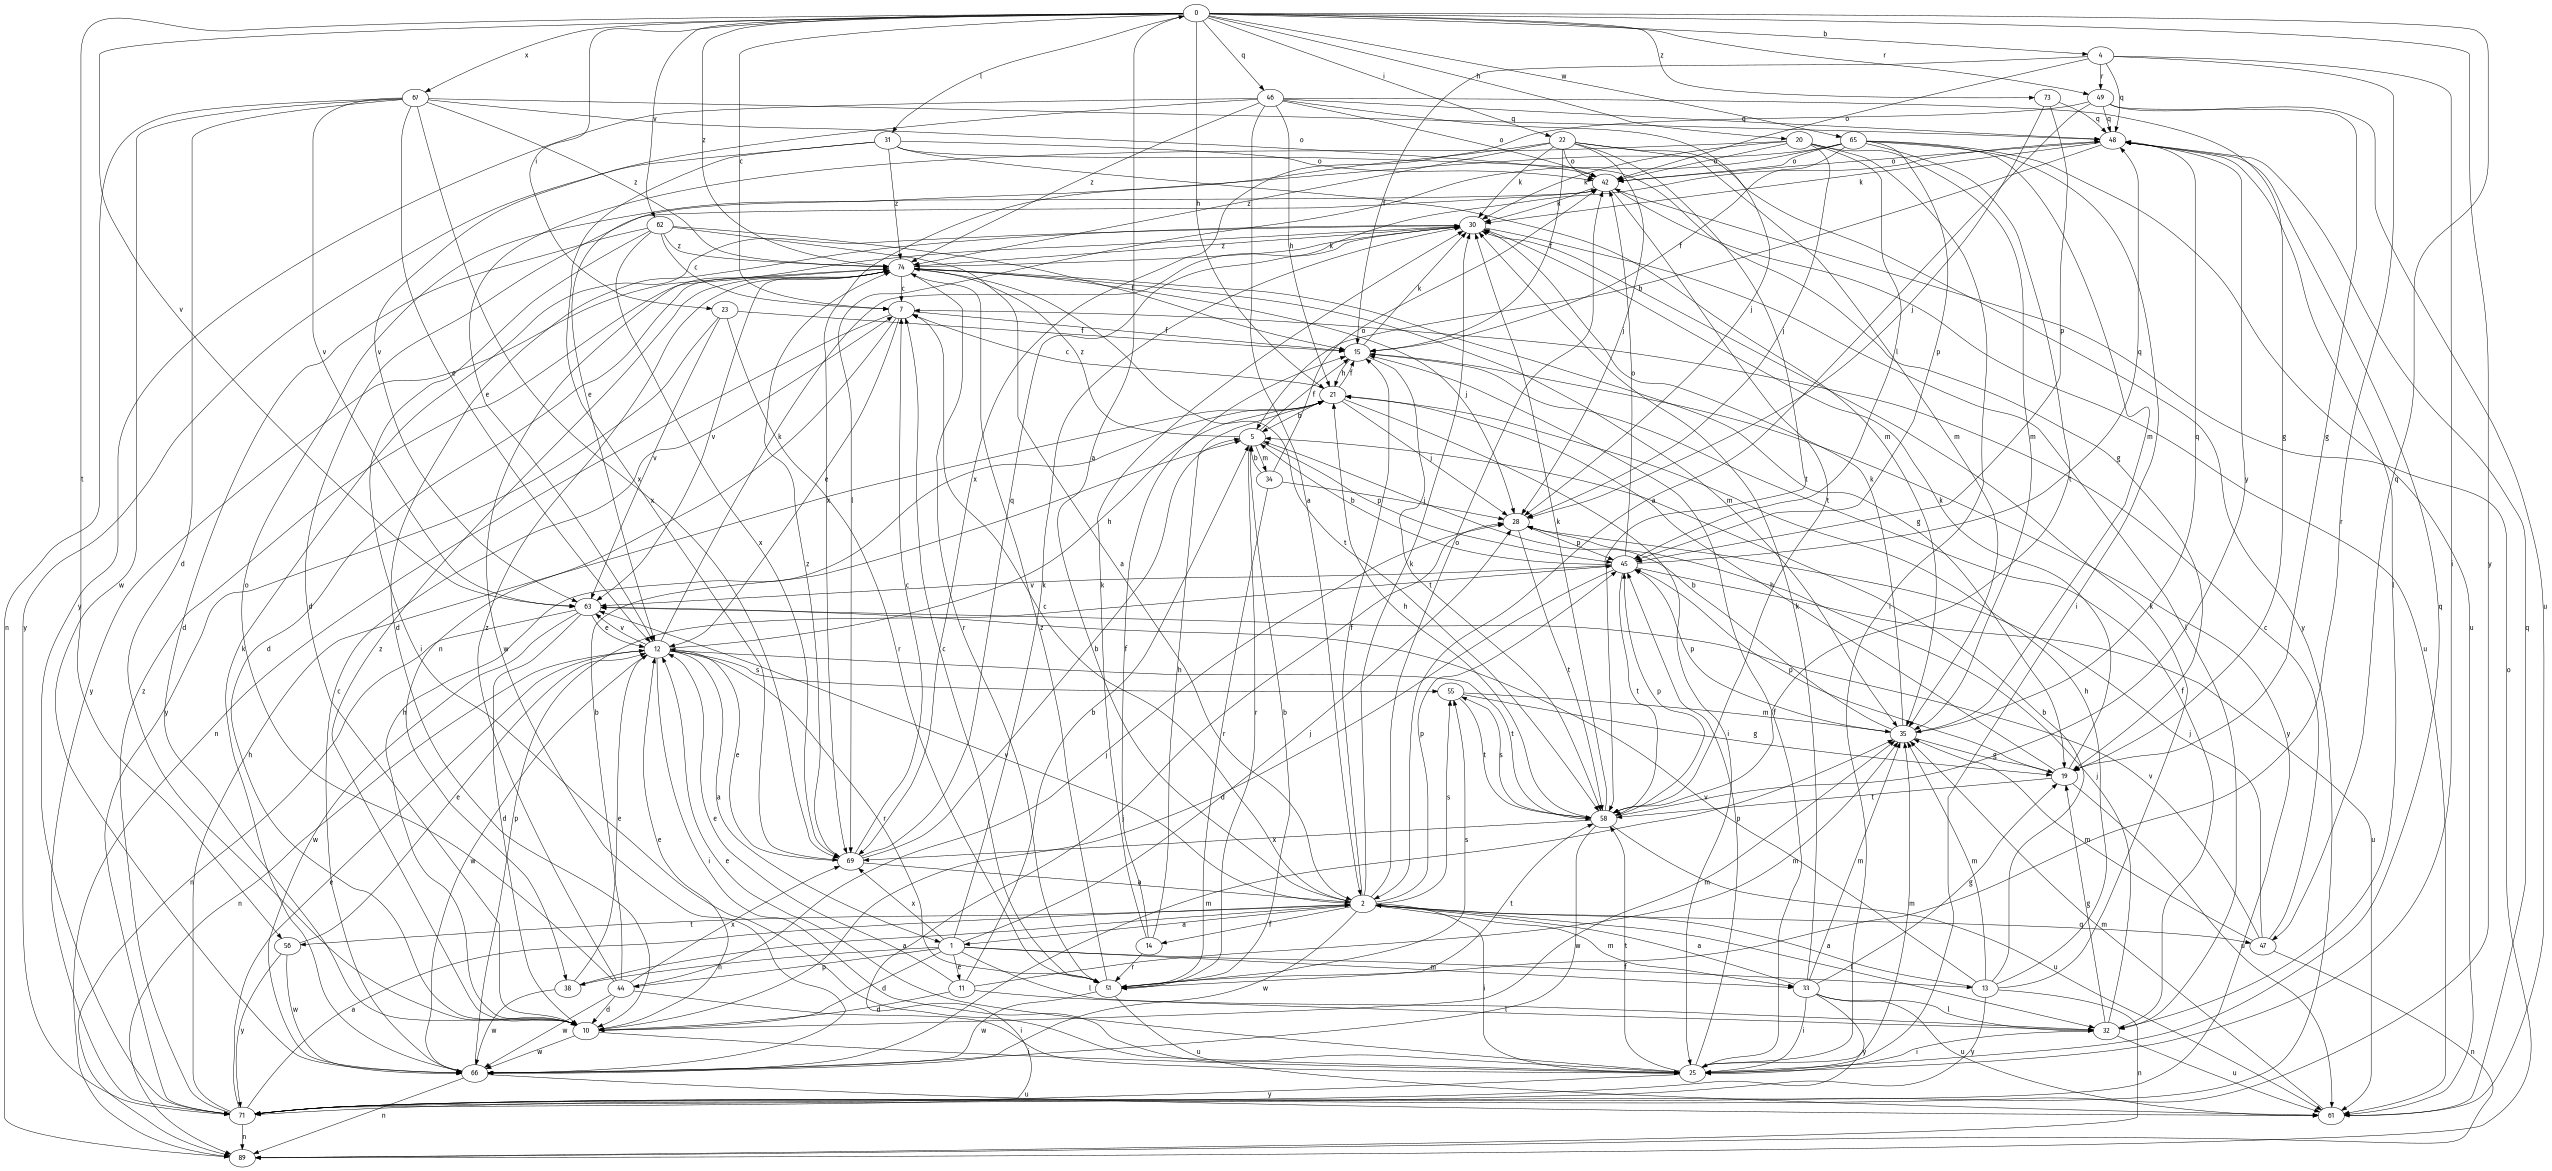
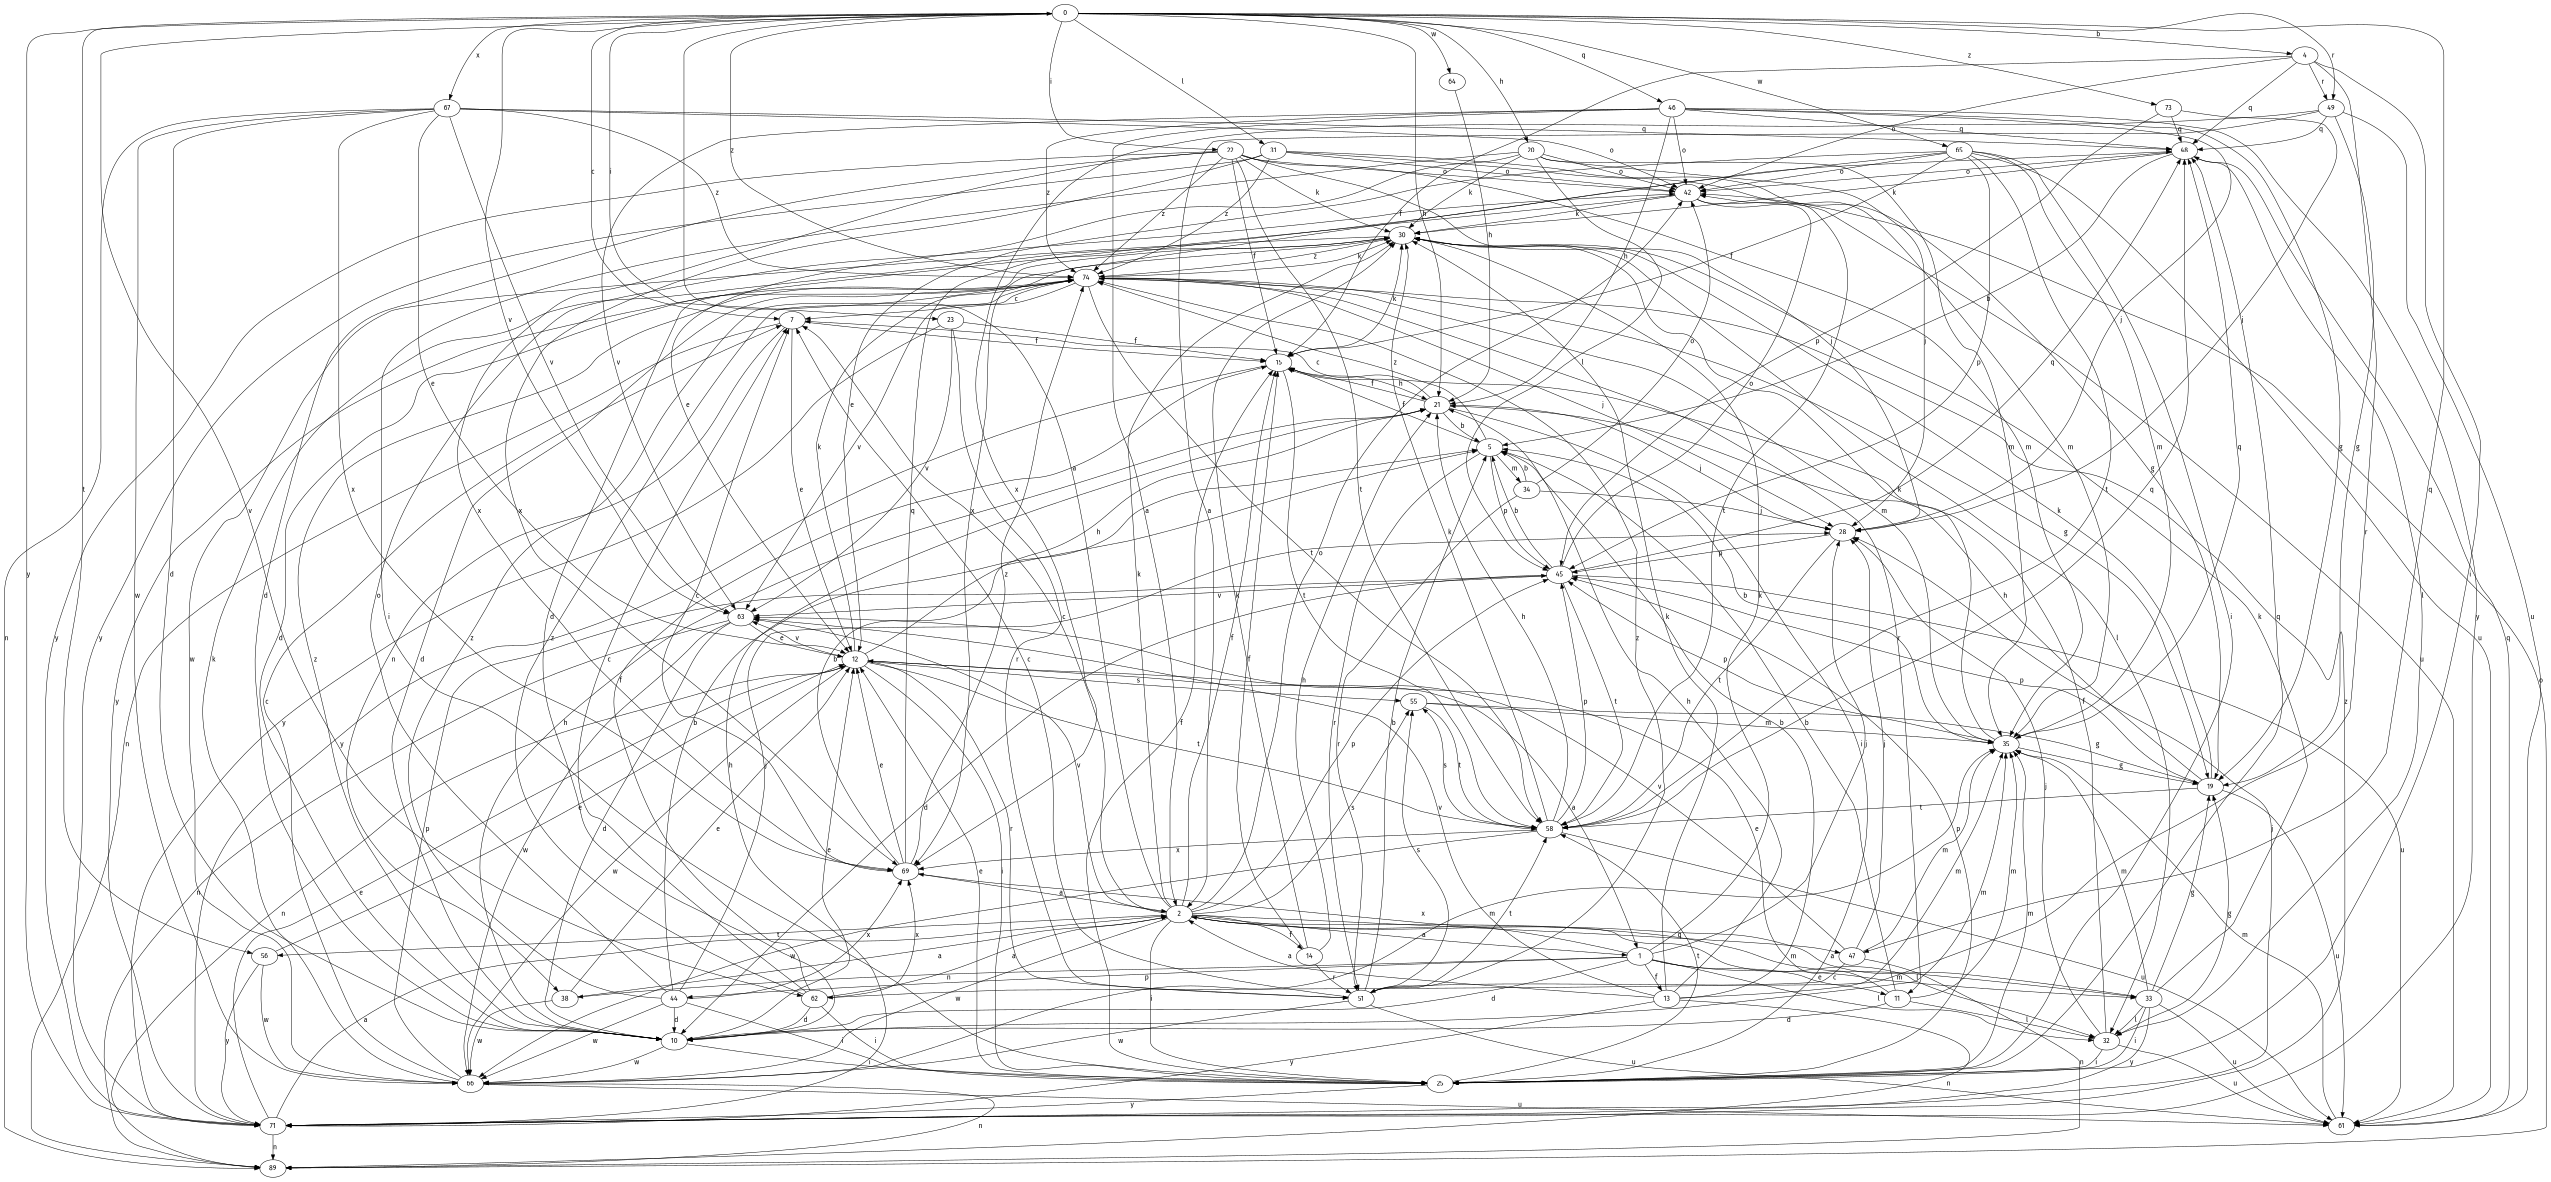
  strict digraph {
    fontname="Fira Sans"
    node [fontname="Fira Sans"]
    edge [fontname="Fira Sans"]
    0
    4
    7
    20
    21
    22
    23
    31
    46
    47
    49
    56
    62
    63
+   64
    65
    67
    71
    73
    74
    15
    25
    42
    48
    51
    38
    12
    n28 [label=89]
    28
    30
    45
    35
    5
    10
    69
    58
    19
    2
    61
    66
    1
    11
    13
    32
    33
    44
    14
    55
    34
    0 -> 4 [label=b]
    0 -> 7 [label=c]
    0 -> 20 [label=h]
    0 -> 21 [label=h]
    0 -> 22 [label=i]
    0 -> 23 [label=i]
    0 -> 31 [label=l]
    0 -> 46 [label=q]
    0 -> 47 [label=q]
    0 -> 49 [label=r]
    0 -> 56 [label=t]
    0 -> 62 [label=v]
    0 -> 63 [label=v]
+   0 -> 64 [label=w]
    0 -> 65 [label=w]
    0 -> 67 [label=x]
    0 -> 71 [label=y]
    0 -> 73 [label=z]
    0 -> 74 [label=z]
    4 -> 49 [label=r]
    4 -> 15 [label=f]
    4 -> 25 [label=i]
    4 -> 42 [label=o]
    4 -> 48 [label=q]
    4 -> 51 [label=r]
    7 -> 15 [label=f]
    7 -> 38 [label=n]
    7 -> 12 [label=e]
    7 -> n28 [label=n]
    20 -> 25 [label=i]
    20 -> 42 [label=o]
    20 -> 12 [label=e]
    20 -> 28 [label=j]
    20 -> 30 [label=k]
    20 -> 45 [label=l]
    20 -> 35 [label=m]
    21 -> 7 [label=c]
    21 -> 15 [label=f]
    21 -> 25 [label=i]
    21 -> 28 [label=j]
    21 -> 5 [label=b]
    22 -> 71 [label=y]
    22 -> 74 [label=z]
    22 -> 15 [label=f]
    22 -> 42 [label=o]
    22 -> 28 [label=j]
    22 -> 30 [label=k]
    22 -> 35 [label=m]
+   22 -> 10 [label=d]
    22 -> 69 [label=x]
    22 -> 58 [label=t]
    23 -> 63 [label=v]
    23 -> 71 [label=y]
    23 -> 15 [label=f]
    23 -> 51 [label=r]
    31 -> 71 [label=y]
    31 -> 74 [label=z]
    31 -> 42 [label=o]
    31 -> 35 [label=m]
    31 -> 69 [label=x]
    31 -> 19 [label=g]
    46 -> 21 [label=h]
    46 -> 63 [label=v]
    46 -> 71 [label=y]
    46 -> 74 [label=z]
    46 -> 42 [label=o]
    46 -> 48 [label=q]
    46 -> 28 [label=j]
    46 -> 19 [label=g]
    46 -> 2 [label=a]
-   47 -> 7 [label=c]
+   47 -> 62 [label=c]
    47 -> 63 [label=v]
    47 -> n28 [label=n]
    47 -> 28 [label=j]
    47 -> 35 [label=m]
    49 -> 48 [label=q]
    49 -> 69 [label=x]
    49 -> 19 [label=g]
    49 -> 2 [label=a]
    49 -> 61 [label=u]
    56 -> 71 [label=y]
    56 -> 12 [label=e]
    56 -> 66 [label=w]
    62 -> 7 [label=c]
    62 -> 74 [label=z]
    62 -> 15 [label=f]
    62 -> 25 [label=i]
    62 -> 10 [label=d]
    62 -> 69 [label=x]
    62 -> 2 [label=a]
    63 -> 12 [label=e]
    63 -> n28 [label=n]
    63 -> 10 [label=d]
    63 -> 66 [label=w]
+   64 -> 21 [label=h]
    65 -> 15 [label=f]
    65 -> 25 [label=i]
    65 -> 42 [label=o]
    65 -> 12 [label=e]
    65 -> 45 [label=p]
    65 -> 35 [label=m]
-   65 -> 69 [label=l]
+   65 -> 69 [label=x]
    65 -> 58 [label=t]
    65 -> 61 [label=u]
    67 -> 63 [label=v]
    67 -> 74 [label=z]
    67 -> 42 [label=o]
    67 -> 48 [label=q]
    67 -> 12 [label=e]
    67 -> n28 [label=n]
    67 -> 10 [label=d]
    67 -> 69 [label=x]
    67 -> 66 [label=w]
    71 -> 21 [label=h]
    71 -> 74 [label=z]
    71 -> 12 [label=e]
    71 -> n28 [label=n]
    71 -> 28 [label=j]
    71 -> 2 [label=a]
    73 -> 48 [label=q]
    73 -> 28 [label=j]
    73 -> 45 [label=p]
    74 -> 7 [label=c]
    74 -> 63 [label=v]
    74 -> 71 [label=y]
-   74 -> 51 [label=r]
+   74 -> 11 [label=r]
    74 -> 28 [label=j]
    74 -> 30 [label=k]
    74 -> 35 [label=m]
    74 -> 10 [label=d]
    74 -> 58 [label=t]
    74 -> 19 [label=g]
    15 -> 21 [label=h]
    15 -> 71 [label=y]
    15 -> 30 [label=k]
    15 -> 58 [label=t]
    25 -> 71 [label=y]
    25 -> 15 [label=f]
    25 -> 48 [label=q]
    25 -> 12 [label=e]
    25 -> 45 [label=p]
    25 -> 35 [label=m]
    25 -> 58 [label=t]
    42 -> 30 [label=k]
    42 -> 10 [label=d]
    42 -> 58 [label=t]
    42 -> 61 [label=u]
    48 -> 42 [label=o]
    48 -> 30 [label=k]
    48 -> 5 [label=b]
    48 -> 32 [label=l]
    51 -> 7 [label=c]
    51 -> 74 [label=z]
    51 -> 5 [label=b]
    51 -> 58 [label=t]
    51 -> 61 [label=u]
    51 -> 66 [label=w]
    51 -> 55 [label=s]
    38 -> 12 [label=e]
    38 -> 2 [label=a]
    38 -> 66 [label=w]
    12 -> 21 [label=h]
    12 -> 63 [label=v]
    12 -> 25 [label=i]
    12 -> 51 [label=r]
    12 -> n28 [label=n]
    12 -> 30 [label=k]
    12 -> 58 [label=t]
    12 -> 66 [label=w]
    12 -> 1 [label=a]
    12 -> 55 [label=s]
    n28 -> 42 [label=o]
    28 -> 45 [label=p]
    28 -> 58 [label=t]
    30 -> 74 [label=z]
    30 -> 10 [label=d]
    30 -> 66 [label=w]
    30 -> 32 [label=l]
    45 -> 63 [label=v]
    45 -> 42 [label=o]
    45 -> 48 [label=q]
    45 -> 5 [label=b]
    45 -> 10 [label=d]
    45 -> 58 [label=t]
    45 -> 61 [label=u]
    35 -> 48 [label=q]
    35 -> 30 [label=k]
    35 -> 45 [label=p]
    35 -> 5 [label=b]
    35 -> 19 [label=g]
    5 -> 74 [label=z]
    5 -> 15 [label=f]
    5 -> 51 [label=r]
    5 -> 45 [label=p]
    5 -> 34 [label=m]
    10 -> 21 [label=h]
    10 -> 74 [label=z]
    10 -> 25 [label=i]
    10 -> 12 [label=e]
    10 -> 35 [label=m]
    10 -> 66 [label=w]
    69 -> 7 [label=c]
    69 -> 74 [label=z]
    69 -> 48 [label=q]
    69 -> 12 [label=e]
    69 -> 5 [label=b]
    69 -> 2 [label=a]
    58 -> 21 [label=h]
-   58 -> 48 [label=y]
+   58 -> 48 [label=q]
    58 -> 30 [label=k]
    58 -> 45 [label=p]
    58 -> 69 [label=x]
    58 -> 61 [label=u]
    58 -> 66 [label=w]
    58 -> 55 [label=s]
    19 -> 21 [label=h]
    19 -> 30 [label=k]
    19 -> 45 [label=p]
    19 -> 58 [label=t]
    19 -> 61 [label=u]
    2 -> 0 [label=a]
    2 -> 7 [label=c]
    2 -> 47 [label=q]
    2 -> 56 [label=t]
    2 -> 63 [label=v]
    2 -> 15 [label=f]
    2 -> 25 [label=i]
    2 -> 42 [label=o]
    2 -> 30 [label=k]
    2 -> 45 [label=p]
    2 -> 66 [label=w]
    2 -> 1 [label=a]
    2 -> 32 [label=l]
    2 -> 33 [label=m]
    2 -> 14 [label=f]
    2 -> 55 [label=s]
    61 -> 48 [label=q]
    61 -> 35 [label=m]
    66 -> 7 [label=c]
    66 -> n28 [label=n]
    66 -> 30 [label=k]
    66 -> 45 [label=p]
    66 -> 35 [label=m]
    66 -> 61 [label=u]
    1 -> 38 [label=n]
    1 -> 28 [label=j]
    1 -> 30 [label=k]
    1 -> 10 [label=d]
    1 -> 69 [label=x]
    1 -> 11 [label=e]
    1 -> 13 [label=f]
    1 -> 32 [label=l]
    1 -> 33 [label=m]
    1 -> 44 [label=p]
    11 -> 12 [label=e]
    11 -> 35 [label=m]
    11 -> 5 [label=b]
    11 -> 10 [label=d]
    11 -> 32 [label=l]
    13 -> 21 [label=h]
    13 -> 63 [label=v]
    13 -> 71 [label=y]
    13 -> n28 [label=n]
    13 -> 30 [label=k]
    13 -> 35 [label=m]
    13 -> 5 [label=b]
    13 -> 2 [label=a]
    32 -> 15 [label=f]
    32 -> 25 [label=i]
    32 -> 28 [label=j]
    32 -> 19 [label=g]
    32 -> 61 [label=u]
    33 -> 71 [label=y]
    33 -> 25 [label=i]
    33 -> 30 [label=k]
    33 -> 35 [label=m]
    33 -> 19 [label=g]
    33 -> 2 [label=a]
    33 -> 61 [label=u]
    33 -> 32 [label=l]
    44 -> 74 [label=z]
    44 -> 25 [label=i]
    44 -> 42 [label=o]
    44 -> 28 [label=j]
    44 -> 5 [label=b]
    44 -> 10 [label=d]
    44 -> 69 [label=x]
    44 -> 66 [label=w]
    14 -> 21 [label=h]
    14 -> 15 [label=f]
    14 -> 51 [label=r]
    14 -> 30 [label=k]
    55 -> 35 [label=m]
    55 -> 58 [label=t]
    55 -> 19 [label=g]
    34 -> 42 [label=o]
    34 -> 51 [label=r]
    34 -> 28 [label=j]
    34 -> 5 [label=b]
  }
